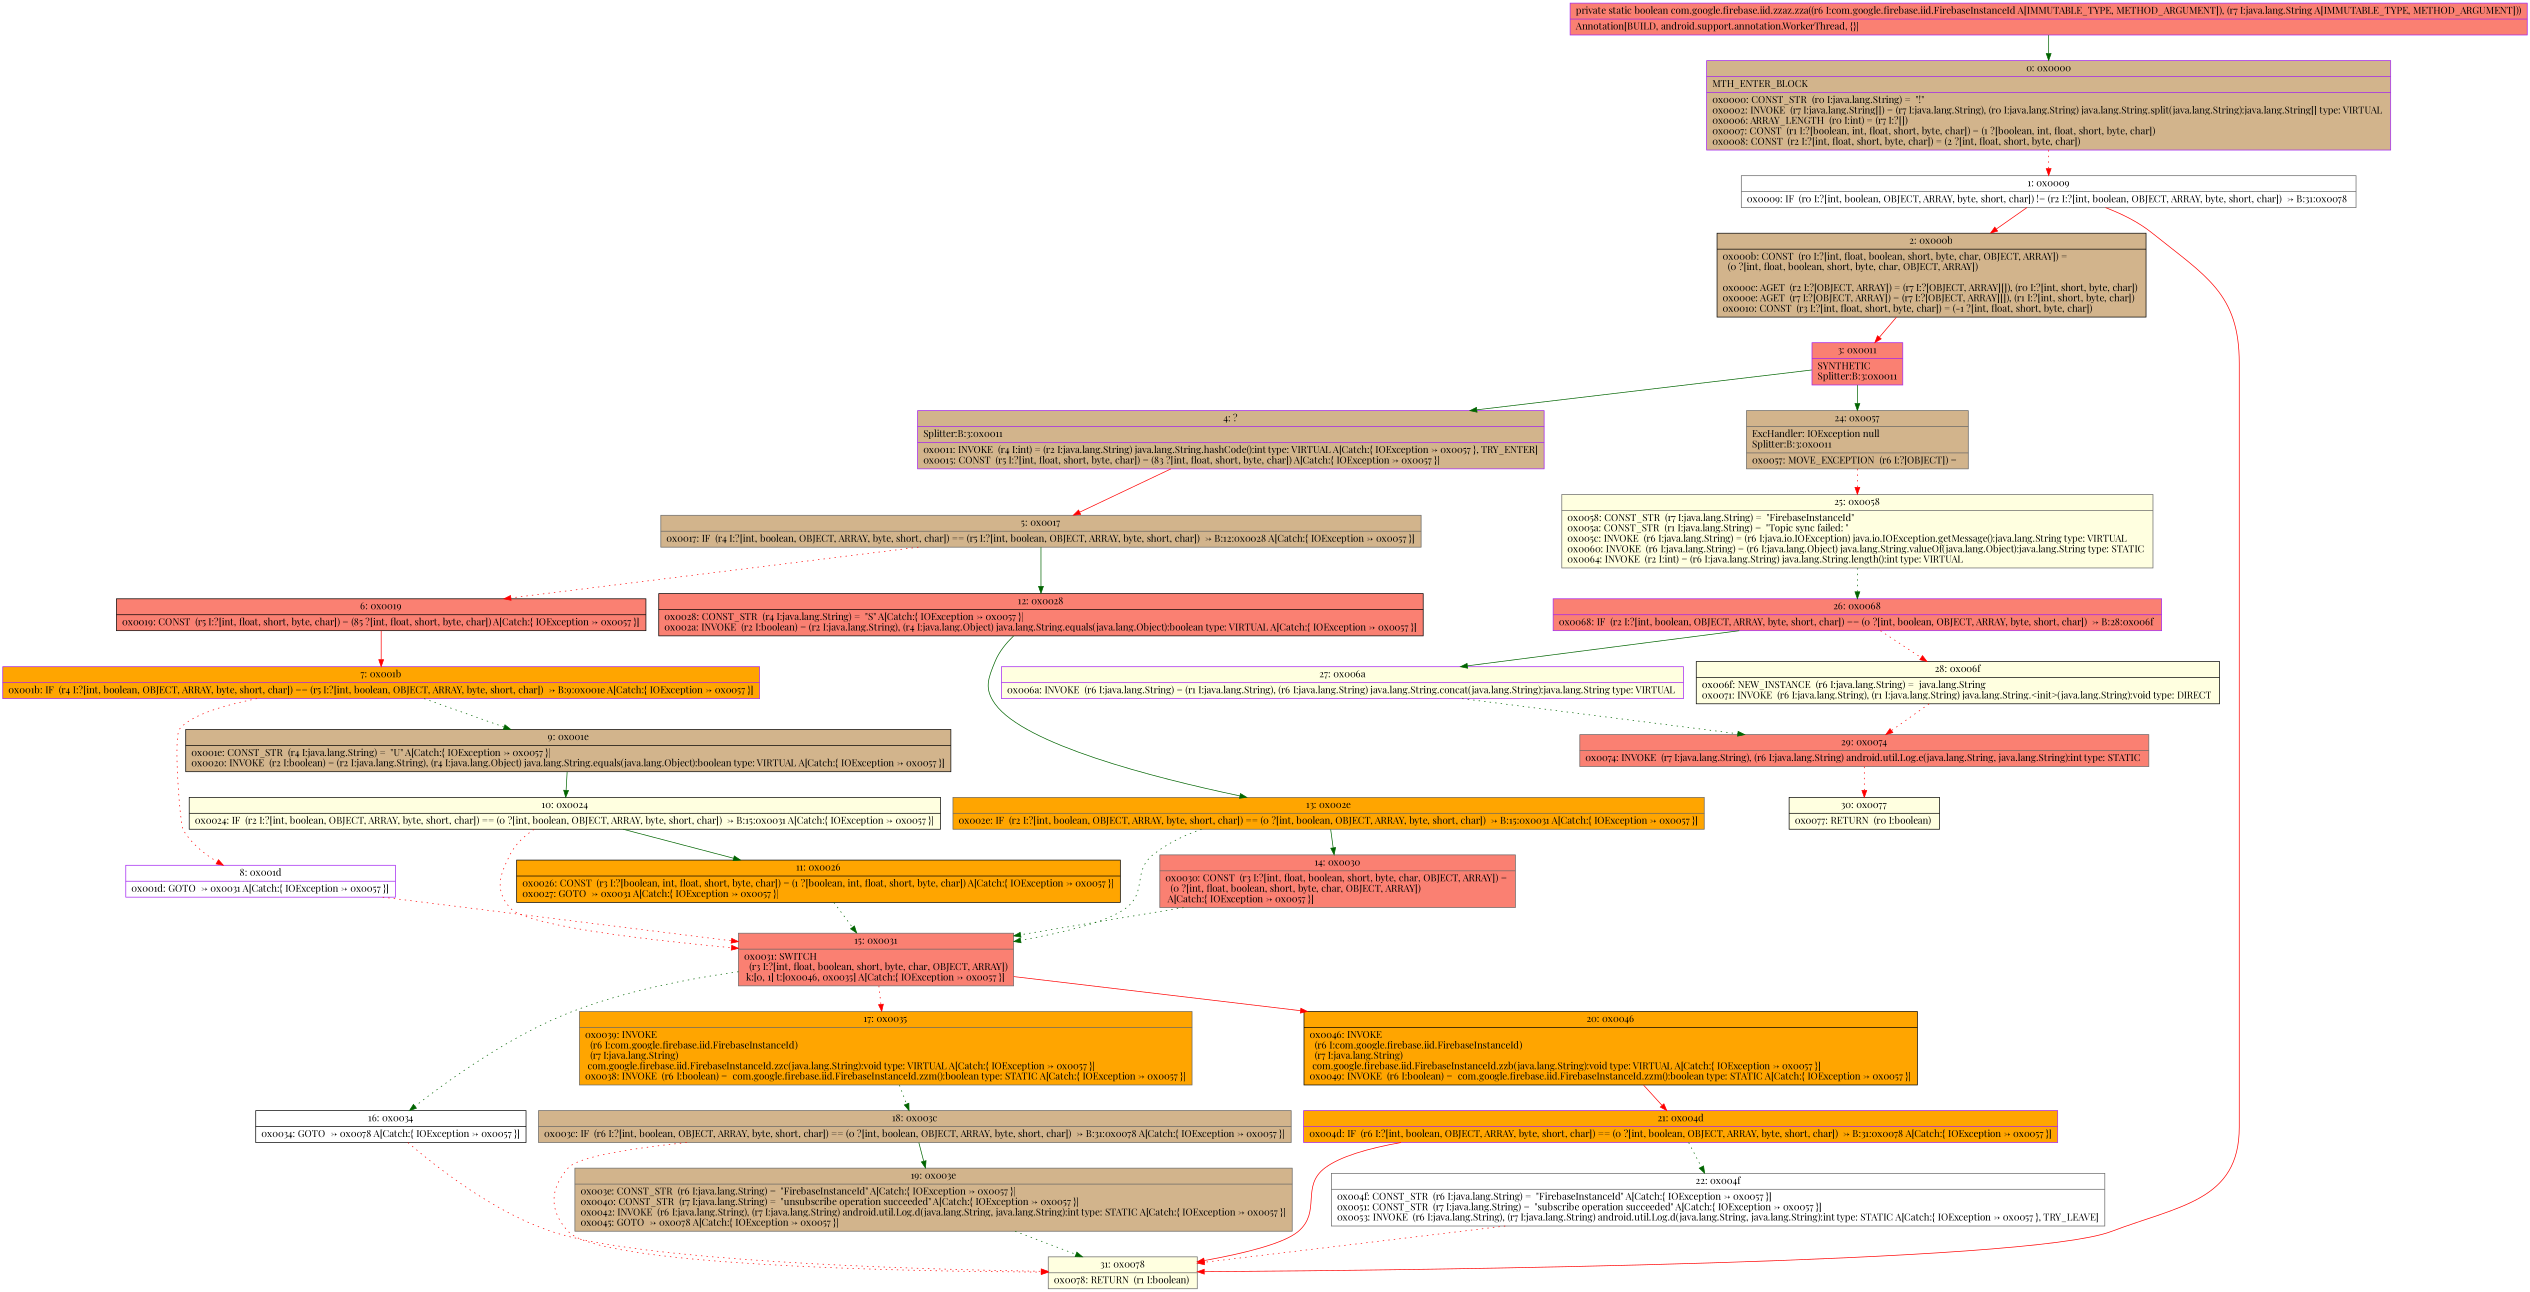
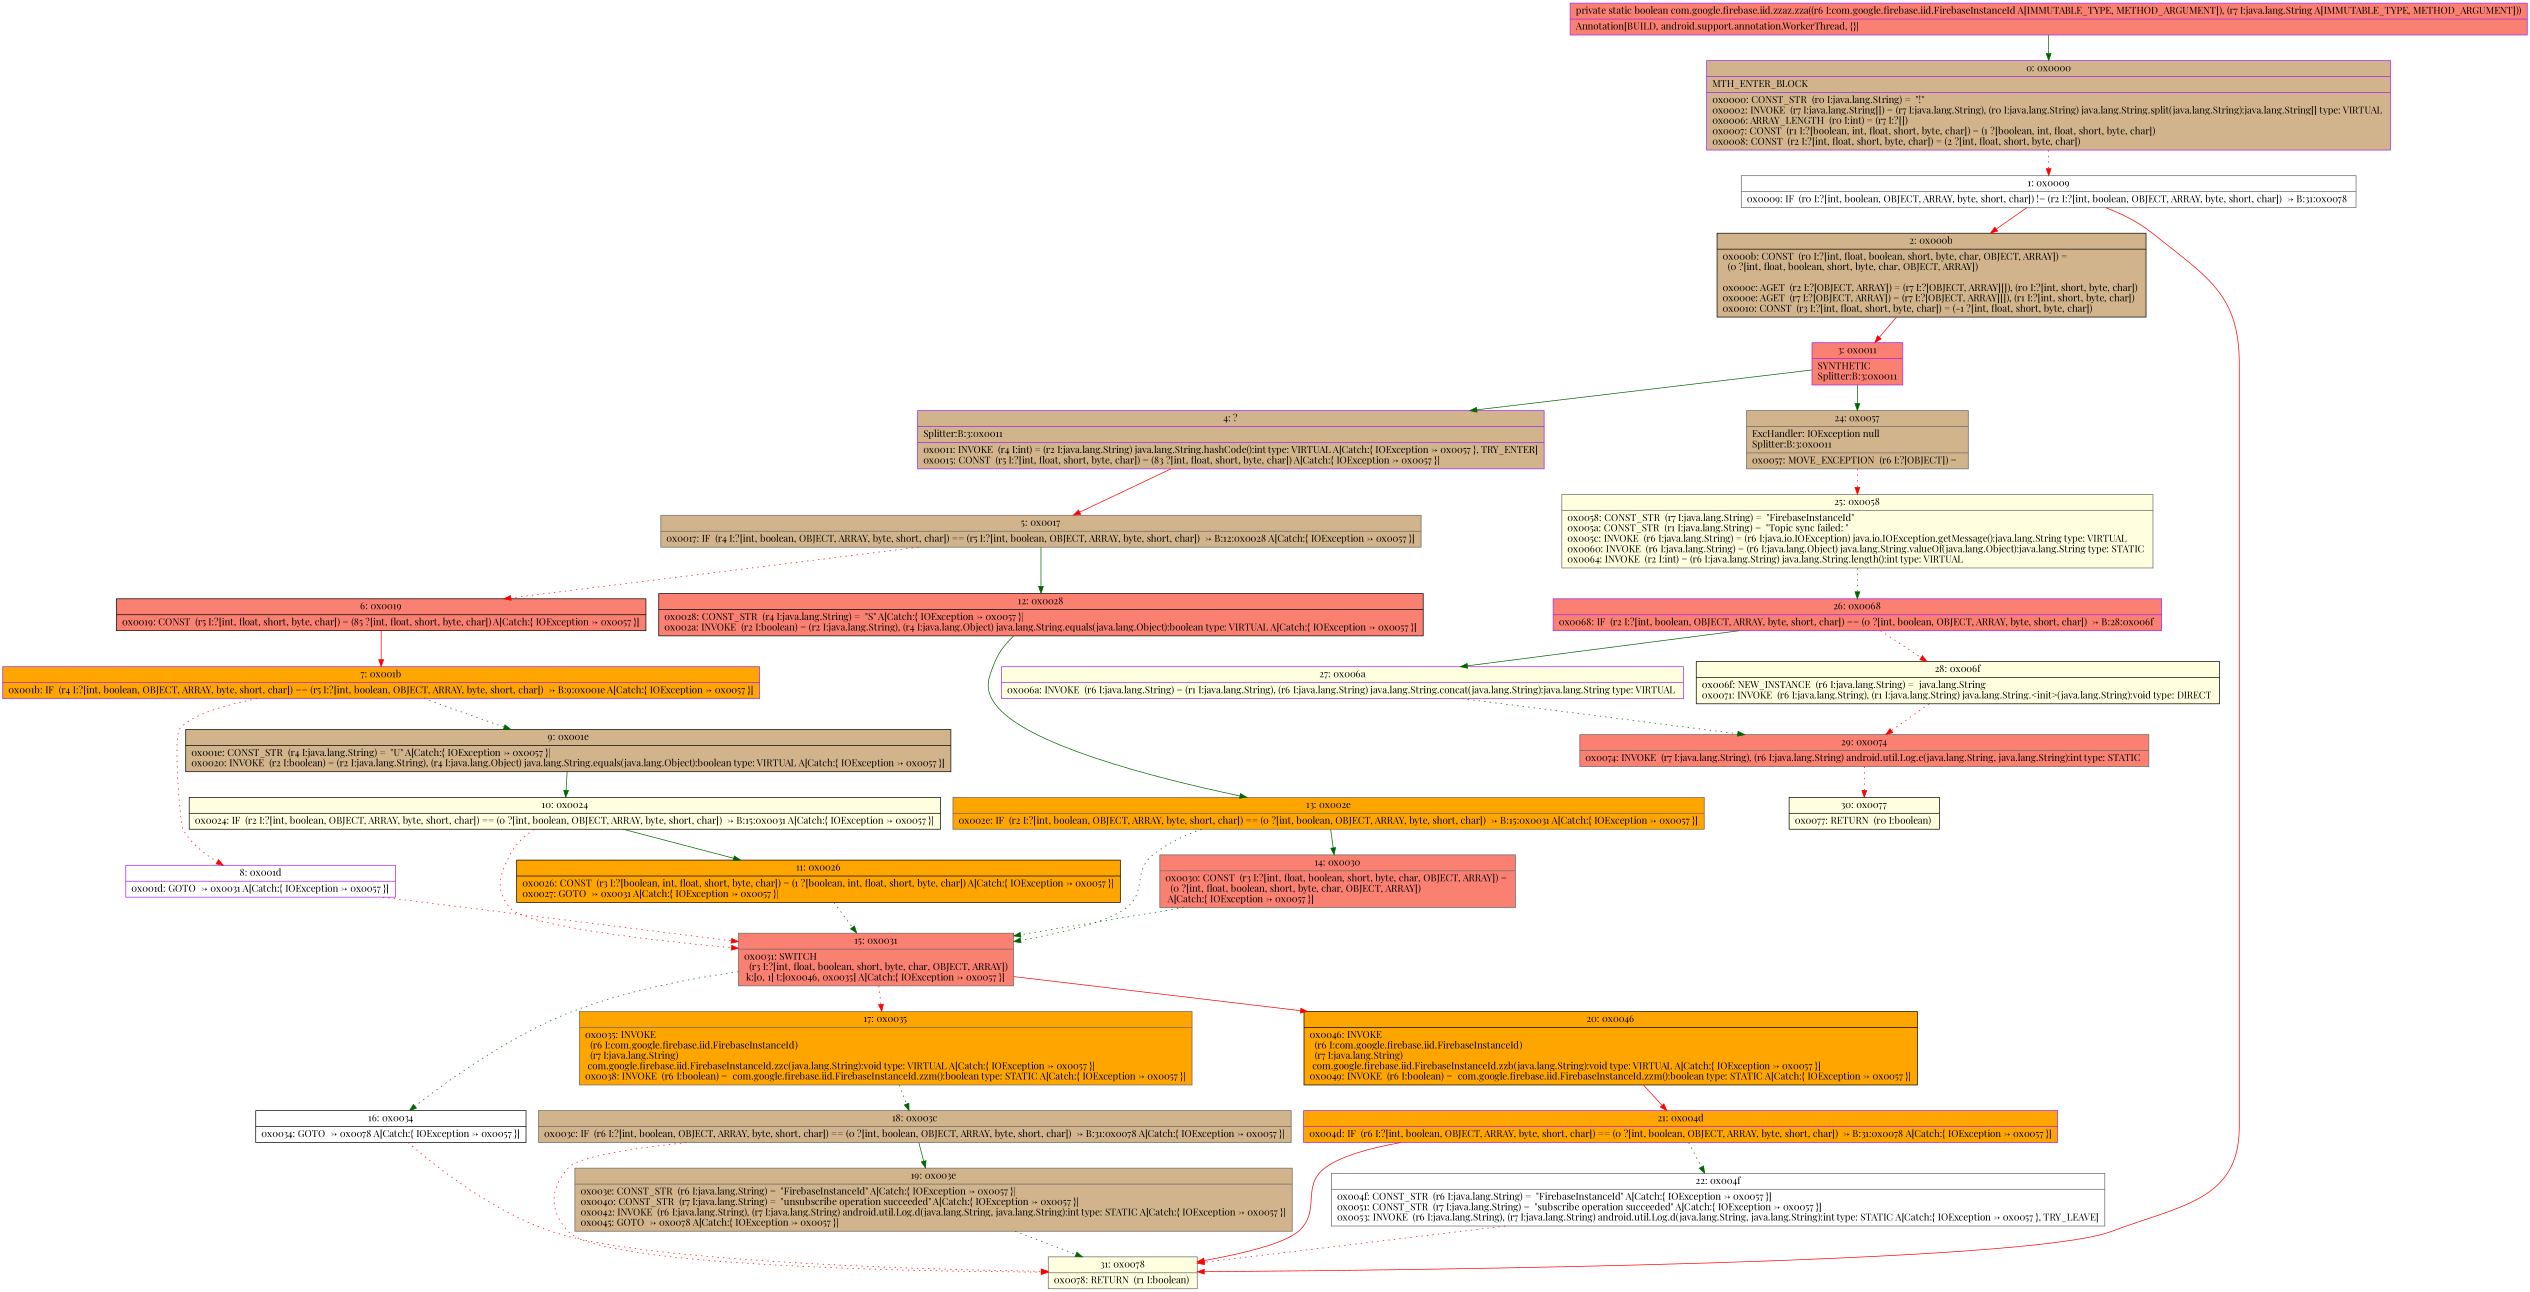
  digraph {
    fontname="Playfair Display"
    node [color=gray40 fillcolor=tan fontname="Playfair Display" shape=record style=filled]
    edge [color=red fontname="Playfair Display" style=dotted]
    n1 [color=purple label="{0\:\ 0x0000|MTH_ENTER_BLOCK\l|0x0000: CONST_STR  (r0 I:java.lang.String) =  \"!\" \l0x0002: INVOKE  (r7 I:java.lang.String[]) = (r7 I:java.lang.String), (r0 I:java.lang.String) java.lang.String.split(java.lang.String):java.lang.String[] type: VIRTUAL \l0x0006: ARRAY_LENGTH  (r0 I:int) = (r7 I:?[]) \l0x0007: CONST  (r1 I:?[boolean, int, float, short, byte, char]) = (1 ?[boolean, int, float, short, byte, char]) \l0x0008: CONST  (r2 I:?[int, float, short, byte, char]) = (2 ?[int, float, short, byte, char]) \l}"]
    n2 [fillcolor=white label="{1\:\ 0x0009|0x0009: IF  (r0 I:?[int, boolean, OBJECT, ARRAY, byte, short, char]) != (r2 I:?[int, boolean, OBJECT, ARRAY, byte, short, char])  \-\> B:31:0x0078 \l}"]
    n3 [color=black label="{2\:\ 0x000b|0x000b: CONST  (r0 I:?[int, float, boolean, short, byte, char, OBJECT, ARRAY]) = \l  (0 ?[int, float, boolean, short, byte, char, OBJECT, ARRAY])\l \l0x000c: AGET  (r2 I:?[OBJECT, ARRAY]) = (r7 I:?[OBJECT, ARRAY][]), (r0 I:?[int, short, byte, char]) \l0x000e: AGET  (r7 I:?[OBJECT, ARRAY]) = (r7 I:?[OBJECT, ARRAY][]), (r1 I:?[int, short, byte, char]) \l0x0010: CONST  (r3 I:?[int, float, short, byte, char]) = (\-1 ?[int, float, short, byte, char]) \l}"]
    n4 [fillcolor=lightyellow label="{31\:\ 0x0078|0x0078: RETURN  (r1 I:boolean) \l}"]
    n5 [color=purple fillcolor=salmon label="{3\:\ 0x0011|SYNTHETIC\lSplitter:B:3:0x0011\l}"]
    n6 [color=purple label="{4\:\ ?|Splitter:B:3:0x0011\l|0x0011: INVOKE  (r4 I:int) = (r2 I:java.lang.String) java.lang.String.hashCode():int type: VIRTUAL A[Catch:\{ IOException \-\> 0x0057 \}, TRY_ENTER]\l0x0015: CONST  (r5 I:?[int, float, short, byte, char]) = (83 ?[int, float, short, byte, char]) A[Catch:\{ IOException \-\> 0x0057 \}]\l}"]
    n7 [label="{24\:\ 0x0057|ExcHandler: IOException null\lSplitter:B:3:0x0011\l|0x0057: MOVE_EXCEPTION  (r6 I:?[OBJECT]) =  \l}"]
    n8 [label="{5\:\ 0x0017|0x0017: IF  (r4 I:?[int, boolean, OBJECT, ARRAY, byte, short, char]) == (r5 I:?[int, boolean, OBJECT, ARRAY, byte, short, char])  \-\> B:12:0x0028 A[Catch:\{ IOException \-\> 0x0057 \}]\l}"]
    n9 [fillcolor=lightyellow label="{25\:\ 0x0058|0x0058: CONST_STR  (r7 I:java.lang.String) =  \"FirebaseInstanceId\" \l0x005a: CONST_STR  (r1 I:java.lang.String) =  \"Topic sync failed: \" \l0x005c: INVOKE  (r6 I:java.lang.String) = (r6 I:java.io.IOException) java.io.IOException.getMessage():java.lang.String type: VIRTUAL \l0x0060: INVOKE  (r6 I:java.lang.String) = (r6 I:java.lang.Object) java.lang.String.valueOf(java.lang.Object):java.lang.String type: STATIC \l0x0064: INVOKE  (r2 I:int) = (r6 I:java.lang.String) java.lang.String.length():int type: VIRTUAL \l}"]
    n10 [color=black fillcolor=salmon label="{6\:\ 0x0019|0x0019: CONST  (r5 I:?[int, float, short, byte, char]) = (85 ?[int, float, short, byte, char]) A[Catch:\{ IOException \-\> 0x0057 \}]\l}"]
    n11 [color=black fillcolor=salmon label="{12\:\ 0x0028|0x0028: CONST_STR  (r4 I:java.lang.String) =  \"S\" A[Catch:\{ IOException \-\> 0x0057 \}]\l0x002a: INVOKE  (r2 I:boolean) = (r2 I:java.lang.String), (r4 I:java.lang.Object) java.lang.String.equals(java.lang.Object):boolean type: VIRTUAL A[Catch:\{ IOException \-\> 0x0057 \}]\l}"]
    n12 [color=purple fillcolor=orange label="{7\:\ 0x001b|0x001b: IF  (r4 I:?[int, boolean, OBJECT, ARRAY, byte, short, char]) == (r5 I:?[int, boolean, OBJECT, ARRAY, byte, short, char])  \-\> B:9:0x001e A[Catch:\{ IOException \-\> 0x0057 \}]\l}"]
    n13 [fillcolor=orange label="{13\:\ 0x002e|0x002e: IF  (r2 I:?[int, boolean, OBJECT, ARRAY, byte, short, char]) == (0 ?[int, boolean, OBJECT, ARRAY, byte, short, char])  \-\> B:15:0x0031 A[Catch:\{ IOException \-\> 0x0057 \}]\l}"]
    n14 [color=purple fillcolor=white label="{8\:\ 0x001d|0x001d: GOTO  \-\> 0x0031 A[Catch:\{ IOException \-\> 0x0057 \}]\l}"]
    n15 [color=black label="{9\:\ 0x001e|0x001e: CONST_STR  (r4 I:java.lang.String) =  \"U\" A[Catch:\{ IOException \-\> 0x0057 \}]\l0x0020: INVOKE  (r2 I:boolean) = (r2 I:java.lang.String), (r4 I:java.lang.Object) java.lang.String.equals(java.lang.Object):boolean type: VIRTUAL A[Catch:\{ IOException \-\> 0x0057 \}]\l}"]
    n16 [fillcolor=salmon label="{15\:\ 0x0031|0x0031: SWITCH  \l  (r3 I:?[int, float, boolean, short, byte, char, OBJECT, ARRAY])\l k:[0, 1] t:[0x0046, 0x0035] A[Catch:\{ IOException \-\> 0x0057 \}]\l}"]
    n17 [color=black fillcolor=lightyellow label="{10\:\ 0x0024|0x0024: IF  (r2 I:?[int, boolean, OBJECT, ARRAY, byte, short, char]) == (0 ?[int, boolean, OBJECT, ARRAY, byte, short, char])  \-\> B:15:0x0031 A[Catch:\{ IOException \-\> 0x0057 \}]\l}"]
    n18 [color=black fillcolor=white label="{16\:\ 0x0034|0x0034: GOTO  \-\> 0x0078 A[Catch:\{ IOException \-\> 0x0057 \}]\l}"]
-   n19 [fillcolor=orange label="{17\:\ 0x0035|0x0039: INVOKE  \l  (r6 I:com.google.firebase.iid.FirebaseInstanceId)\l  (r7 I:java.lang.String)\l com.google.firebase.iid.FirebaseInstanceId.zzc(java.lang.String):void type: VIRTUAL A[Catch:\{ IOException \-\> 0x0057 \}]\l0x0038: INVOKE  (r6 I:boolean) =  com.google.firebase.iid.FirebaseInstanceId.zzm():boolean type: STATIC A[Catch:\{ IOException \-\> 0x0057 \}]\l}"]
+   n19 [fillcolor=orange label="{17\:\ 0x0035|0x0035: INVOKE  \l  (r6 I:com.google.firebase.iid.FirebaseInstanceId)\l  (r7 I:java.lang.String)\l com.google.firebase.iid.FirebaseInstanceId.zzc(java.lang.String):void type: VIRTUAL A[Catch:\{ IOException \-\> 0x0057 \}]\l0x0038: INVOKE  (r6 I:boolean) =  com.google.firebase.iid.FirebaseInstanceId.zzm():boolean type: STATIC A[Catch:\{ IOException \-\> 0x0057 \}]\l}"]
    n20 [color=black fillcolor=orange label="{20\:\ 0x0046|0x0046: INVOKE  \l  (r6 I:com.google.firebase.iid.FirebaseInstanceId)\l  (r7 I:java.lang.String)\l com.google.firebase.iid.FirebaseInstanceId.zzb(java.lang.String):void type: VIRTUAL A[Catch:\{ IOException \-\> 0x0057 \}]\l0x0049: INVOKE  (r6 I:boolean) =  com.google.firebase.iid.FirebaseInstanceId.zzm():boolean type: STATIC A[Catch:\{ IOException \-\> 0x0057 \}]\l}"]
    n21 [color=black fillcolor=orange label="{11\:\ 0x0026|0x0026: CONST  (r3 I:?[boolean, int, float, short, byte, char]) = (1 ?[boolean, int, float, short, byte, char]) A[Catch:\{ IOException \-\> 0x0057 \}]\l0x0027: GOTO  \-\> 0x0031 A[Catch:\{ IOException \-\> 0x0057 \}]\l}"]
    n22 [fillcolor=salmon label="{14\:\ 0x0030|0x0030: CONST  (r3 I:?[int, float, boolean, short, byte, char, OBJECT, ARRAY]) = \l  (0 ?[int, float, boolean, short, byte, char, OBJECT, ARRAY])\l A[Catch:\{ IOException \-\> 0x0057 \}]\l}"]
    n23 [label="{18\:\ 0x003c|0x003c: IF  (r6 I:?[int, boolean, OBJECT, ARRAY, byte, short, char]) == (0 ?[int, boolean, OBJECT, ARRAY, byte, short, char])  \-\> B:31:0x0078 A[Catch:\{ IOException \-\> 0x0057 \}]\l}"]
    n24 [color=purple fillcolor=orange label="{21\:\ 0x004d|0x004d: IF  (r6 I:?[int, boolean, OBJECT, ARRAY, byte, short, char]) == (0 ?[int, boolean, OBJECT, ARRAY, byte, short, char])  \-\> B:31:0x0078 A[Catch:\{ IOException \-\> 0x0057 \}]\l}"]
    n25 [label="{19\:\ 0x003e|0x003e: CONST_STR  (r6 I:java.lang.String) =  \"FirebaseInstanceId\" A[Catch:\{ IOException \-\> 0x0057 \}]\l0x0040: CONST_STR  (r7 I:java.lang.String) =  \"unsubscribe operation succeeded\" A[Catch:\{ IOException \-\> 0x0057 \}]\l0x0042: INVOKE  (r6 I:java.lang.String), (r7 I:java.lang.String) android.util.Log.d(java.lang.String, java.lang.String):int type: STATIC A[Catch:\{ IOException \-\> 0x0057 \}]\l0x0045: GOTO  \-\> 0x0078 A[Catch:\{ IOException \-\> 0x0057 \}]\l}"]
    n26 [fillcolor=white label="{22\:\ 0x004f|0x004f: CONST_STR  (r6 I:java.lang.String) =  \"FirebaseInstanceId\" A[Catch:\{ IOException \-\> 0x0057 \}]\l0x0051: CONST_STR  (r7 I:java.lang.String) =  \"subscribe operation succeeded\" A[Catch:\{ IOException \-\> 0x0057 \}]\l0x0053: INVOKE  (r6 I:java.lang.String), (r7 I:java.lang.String) android.util.Log.d(java.lang.String, java.lang.String):int type: STATIC A[Catch:\{ IOException \-\> 0x0057 \}, TRY_LEAVE]\l}"]
    n27 [color=purple fillcolor=salmon label="{26\:\ 0x0068|0x0068: IF  (r2 I:?[int, boolean, OBJECT, ARRAY, byte, short, char]) == (0 ?[int, boolean, OBJECT, ARRAY, byte, short, char])  \-\> B:28:0x006f \l}"]
    n28 [color=purple fillcolor=lightyellow label="{27\:\ 0x006a|0x006a: INVOKE  (r6 I:java.lang.String) = (r1 I:java.lang.String), (r6 I:java.lang.String) java.lang.String.concat(java.lang.String):java.lang.String type: VIRTUAL \l}"]
    n29 [color=black fillcolor=lightyellow label="{28\:\ 0x006f|0x006f: NEW_INSTANCE  (r6 I:java.lang.String) =  java.lang.String \l0x0071: INVOKE  (r6 I:java.lang.String), (r1 I:java.lang.String) java.lang.String.\<init\>(java.lang.String):void type: DIRECT \l}"]
    n30 [fillcolor=salmon label="{29\:\ 0x0074|0x0074: INVOKE  (r7 I:java.lang.String), (r6 I:java.lang.String) android.util.Log.e(java.lang.String, java.lang.String):int type: STATIC \l}"]
    n31 [color=black fillcolor=lightyellow label="{30\:\ 0x0077|0x0077: RETURN  (r0 I:boolean) \l}"]
    n32 [color=purple fillcolor=salmon label="{private static boolean com.google.firebase.iid.zzaz.zza((r6 I:com.google.firebase.iid.FirebaseInstanceId A[IMMUTABLE_TYPE, METHOD_ARGUMENT]), (r7 I:java.lang.String A[IMMUTABLE_TYPE, METHOD_ARGUMENT]))  | Annotation[BUILD, android.support.annotation.WorkerThread, \{\}]\l}"]
    n1 -> n2
    n2 -> n3 [style=solid]
    n2 -> n4 [style=solid]
    n3 -> n5 [style=solid]
    n5 -> n6 [color=darkgreen style=solid]
    n5 -> n7 [color=darkgreen style=solid]
    n6 -> n8 [style=solid]
    n7 -> n9
    n8 -> n10
    n8 -> n11 [color=darkgreen style=solid]
    n9 -> n27 [color=darkgreen]
    n10 -> n12 [style=solid]
    n11 -> n13 [color=darkgreen style=solid]
    n12 -> n14
    n12 -> n15 [color=darkgreen]
    n13 -> n16 [color=darkgreen]
    n13 -> n22 [color=darkgreen style=solid]
    n14 -> n16
    n15 -> n17 [color=darkgreen style=solid]
    n16 -> n18 [color=darkgreen]
    n16 -> n19
    n16 -> n20 [style=solid]
    n17 -> n16
    n17 -> n21 [color=darkgreen style=solid]
    n18 -> n4
    n19 -> n23 [color=darkgreen]
    n20 -> n24 [style=solid]
    n21 -> n16 [color=darkgreen]
    n22 -> n16 [color=darkgreen]
    n23 -> n4
    n23 -> n25 [color=darkgreen style=solid]
    n24 -> n4 [style=solid]
    n24 -> n26 [color=darkgreen]
    n25 -> n4 [color=darkgreen]
    n26 -> n4
    n27 -> n28 [color=darkgreen style=solid]
    n27 -> n29
    n28 -> n30 [color=darkgreen]
    n29 -> n30
    n30 -> n31
    n32 -> n1 [color=darkgreen style=solid]
  }
